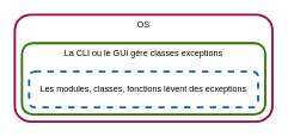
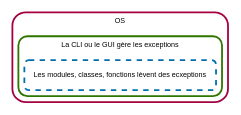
  <mxCell id="0" />
  <mxCell id="1" parent="0" />
  <mxCell id="2" value="OS" style="rounded=1;whiteSpace=wrap;html=1;fillColor=none;fontColor=#000000;strokeColor=#A50040;strokeWidth=3;verticalAlign=top;" vertex="1" parent="1"><mxGeometry x="20" y="20" width="360" height="150" as="geometry" /></mxCell>
- <mxCell id="3" value="La CLI ou le GUI gère classes exceptions" style="rounded=1;whiteSpace=wrap;html=1;fillColor=none;fontColor=#000000;strokeColor=#2D7600;strokeWidth=3;verticalAlign=top;" vertex="1" parent="1"><mxGeometry x="30" y="60" width="340" height="100" as="geometry" /></mxCell>
+ <mxCell id="3" value="La CLI ou le GUI gère les exceptions" style="rounded=1;whiteSpace=wrap;html=1;fillColor=none;fontColor=#000000;strokeColor=#2D7600;strokeWidth=3;verticalAlign=top;" vertex="1" parent="1"><mxGeometry x="30" y="60" width="340" height="100" as="geometry" /></mxCell>
  <mxCell id="4" value="Les modules, classes, fonctions lèvent des ecxeptions" style="rounded=1;whiteSpace=wrap;html=1;fillColor=none;fontColor=#000000;strokeColor=#006EAF;strokeWidth=3;dashed=1;" vertex="1" parent="1"><mxGeometry x="40" y="100" width="320" height="50" as="geometry" /></mxCell>
